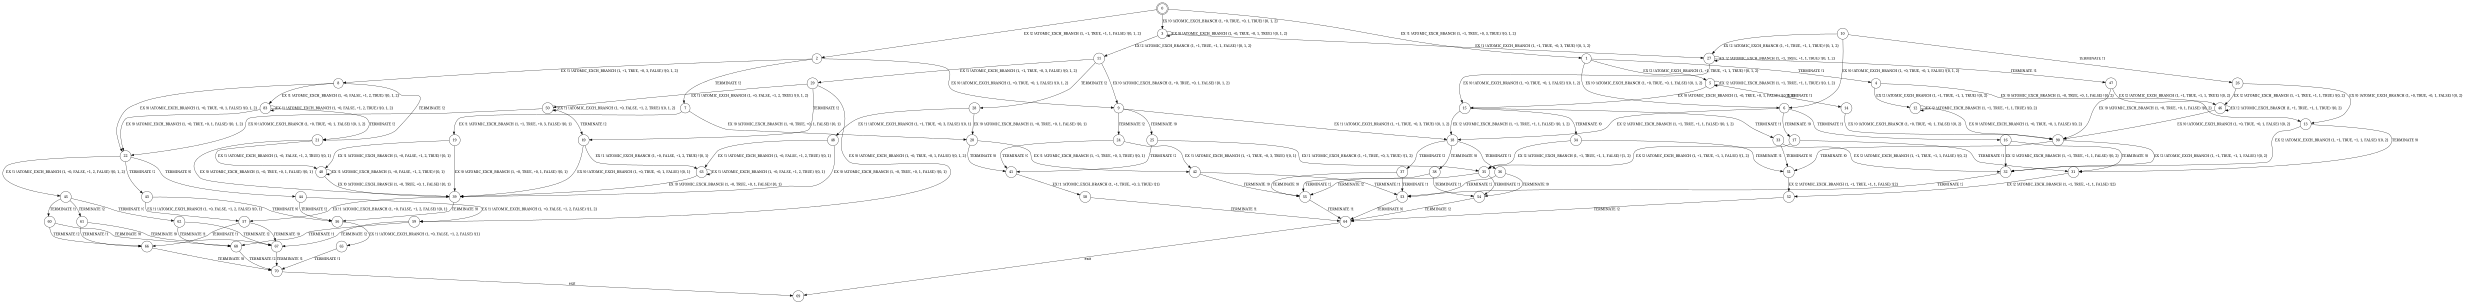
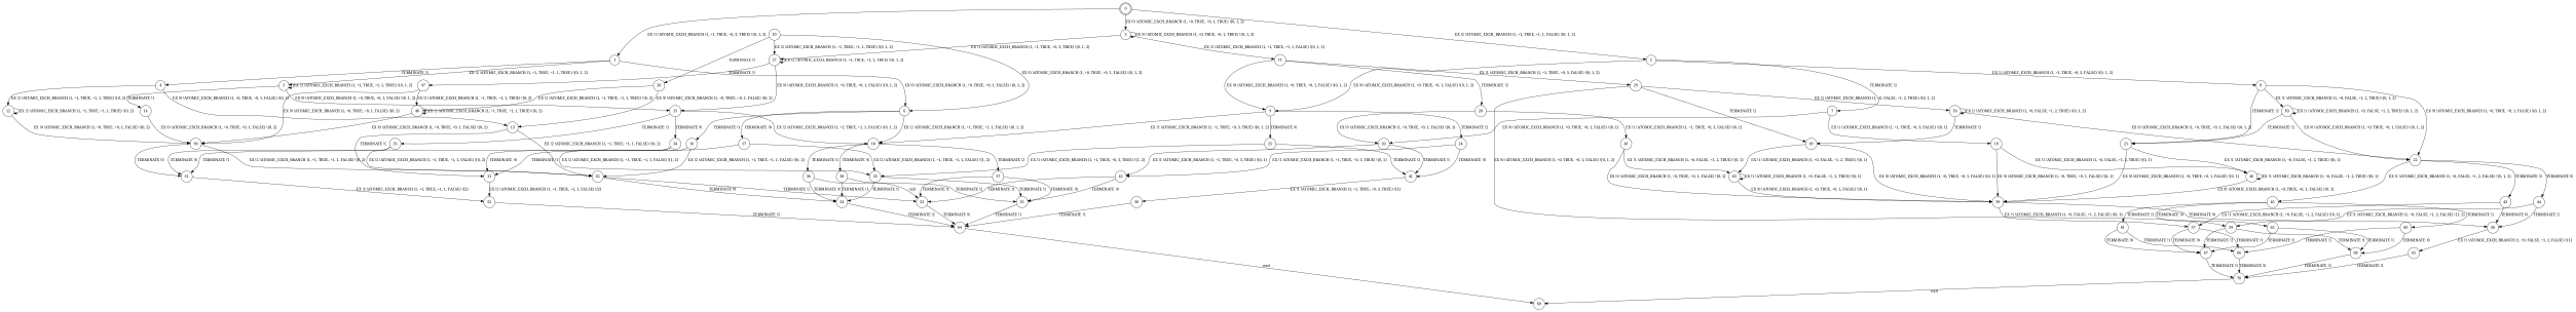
  digraph {
    fontname="Noto Serif"
    node [fontname="Noto Serif" shape=circle]
    edge [fontname="Noto Serif"]
    0 [peripheries=2]
    1
    2
    3
    4
    5
    6
    7
    8
    9
    11
    27
    12
    13
    14
    15
    16
    17
    18
    19
    20
    21
    22
    n24 [label=83]
    24
    25
    10
    26
    28
    29
    n31 [label=90]
    31
    32
    33
    34
    35
    36
    37
    38
    39
    40
    41
    42
    43
    44
    45
    46
    47
    48
    49
    50
    59
    51
    52
    53
    54
    55
    56
    57
    58
    60
    61
    62
    63
    64
    65
    66
    67
    68
    69
    70
    0 -> 1 [label="EX !1 !ATOMIC_EXCH_BRANCH (1, +1, TRUE, +0, 3, TRUE) !{0, 1, 2}"]
    0 -> 2 [label="EX !2 !ATOMIC_EXCH_BRANCH (1, +1, TRUE, +1, 1, FALSE) !{0, 1, 2}"]
    0 -> 3 [label="EX !0 !ATOMIC_EXCH_BRANCH (1, +0, TRUE, +0, 1, TRUE) !{0, 1, 2}"]
    1 -> 4 [label="TERMINATE !1"]
    1 -> 5 [label="EX !2 !ATOMIC_EXCH_BRANCH (1, +1, TRUE, +1, 1, TRUE) !{0, 1, 2}"]
    1 -> 6 [label="EX !0 !ATOMIC_EXCH_BRANCH (1, +0, TRUE, +0, 1, FALSE) !{0, 1, 2}"]
    2 -> 7 [label="TERMINATE !2"]
    2 -> 8 [label="EX !1 !ATOMIC_EXCH_BRANCH (1, +1, TRUE, +0, 3, FALSE) !{0, 1, 2}"]
    2 -> 9 [label="EX !0 !ATOMIC_EXCH_BRANCH (1, +0, TRUE, +0, 1, FALSE) !{0, 1, 2}"]
    3 -> 3 [label="EX !0 !ATOMIC_EXCH_BRANCH (1, +0, TRUE, +0, 1, TRUE) !{0, 1, 2}"]
    3 -> 11 [label="EX !2 !ATOMIC_EXCH_BRANCH (1, +1, TRUE, +1, 1, FALSE) !{0, 1, 2}"]
    3 -> 27 [label="EX !1 !ATOMIC_EXCH_BRANCH (1, +1, TRUE, +0, 3, TRUE) !{0, 1, 2}"]
    4 -> 12 [label="EX !2 !ATOMIC_EXCH_BRANCH (1, +1, TRUE, +1, 1, TRUE) !{0, 2}"]
    4 -> 13 [label="EX !0 !ATOMIC_EXCH_BRANCH (1, +0, TRUE, +0, 1, FALSE) !{0, 2}"]
    5 -> 5 [label="EX !2 !ATOMIC_EXCH_BRANCH (1, +1, TRUE, +1, 1, TRUE) !{0, 1, 2}"]
    5 -> 14 [label="TERMINATE !1"]
    5 -> 15 [label="EX !0 !ATOMIC_EXCH_BRANCH (1, +0, TRUE, +0, 1, FALSE) !{0, 1, 2}"]
    6 -> 16 [label="TERMINATE !1"]
    6 -> 17 [label="TERMINATE !0"]
    6 -> 18 [label="EX !2 !ATOMIC_EXCH_BRANCH (1, +1, TRUE, +1, 1, FALSE) !{0, 1, 2}"]
    7 -> 19 [label="EX !1 !ATOMIC_EXCH_BRANCH (1, +1, TRUE, +0, 3, FALSE) !{0, 1}"]
    7 -> 20 [label="EX !0 !ATOMIC_EXCH_BRANCH (1, +0, TRUE, +0, 1, FALSE) !{0, 1}"]
    8 -> 21 [label="TERMINATE !2"]
    8 -> 22 [label="EX !0 !ATOMIC_EXCH_BRANCH (1, +0, TRUE, +0, 1, FALSE) !{0, 1, 2}"]
    8 -> n24 [label="EX !1 !ATOMIC_EXCH_BRANCH (1, +0, FALSE, +1, 2, TRUE) !{0, 1, 2}"]
    9 -> 18 [label="EX !1 !ATOMIC_EXCH_BRANCH (1, +1, TRUE, +0, 3, TRUE) !{0, 1, 2}"]
    9 -> 24 [label="TERMINATE !2"]
    9 -> 25 [label="TERMINATE !0"]
    11 -> 9 [label="EX !0 !ATOMIC_EXCH_BRANCH (1, +0, TRUE, +0, 1, FALSE) !{0, 1, 2}"]
    11 -> 28 [label="TERMINATE !2"]
    11 -> 29 [label="EX !1 !ATOMIC_EXCH_BRANCH (1, +1, TRUE, +0, 3, FALSE) !{0, 1, 2}"]
    27 -> 27 [label="EX !2 !ATOMIC_EXCH_BRANCH (1, +1, TRUE, +1, 1, TRUE) !{0, 1, 2}"]
    27 -> 15 [label="EX !0 !ATOMIC_EXCH_BRANCH (1, +0, TRUE, +0, 1, FALSE) !{0, 1, 2}"]
    27 -> 47 [label="TERMINATE !1"]
    12 -> 12 [label="EX !2 !ATOMIC_EXCH_BRANCH (1, +1, TRUE, +1, 1, TRUE) !{0, 2}"]
    12 -> n31 [label="EX !0 !ATOMIC_EXCH_BRANCH (1, +0, TRUE, +0, 1, FALSE) !{0, 2}"]
    13 -> 31 [label="TERMINATE !0"]
    13 -> 32 [label="EX !2 !ATOMIC_EXCH_BRANCH (1, +1, TRUE, +1, 1, FALSE) !{0, 2}"]
    14 -> n31 [label="EX !0 !ATOMIC_EXCH_BRANCH (1, +0, TRUE, +0, 1, FALSE) !{0, 2}"]
    15 -> 18 [label="EX !2 !ATOMIC_EXCH_BRANCH (1, +1, TRUE, +1, 1, FALSE) !{0, 1, 2}"]
    15 -> 33 [label="TERMINATE !1"]
    15 -> 34 [label="TERMINATE !0"]
    16 -> 31 [label="TERMINATE !0"]
    16 -> 32 [label="EX !2 !ATOMIC_EXCH_BRANCH (1, +1, TRUE, +1, 1, FALSE) !{0, 2}"]
    17 -> 31 [label="TERMINATE !1"]
    17 -> 35 [label="EX !2 !ATOMIC_EXCH_BRANCH (1, +1, TRUE, +1, 1, FALSE) !{1, 2}"]
    18 -> 36 [label="TERMINATE !1"]
    18 -> 37 [label="TERMINATE !2"]
    18 -> 38 [label="TERMINATE !0"]
    19 -> 39 [label="EX !0 !ATOMIC_EXCH_BRANCH (1, +0, TRUE, +0, 1, FALSE) !{0, 1}"]
    19 -> 40 [label="EX !1 !ATOMIC_EXCH_BRANCH (1, +0, FALSE, +1, 2, TRUE) !{0, 1}"]
    20 -> 41 [label="TERMINATE !0"]
    20 -> 42 [label="EX !1 !ATOMIC_EXCH_BRANCH (1, +1, TRUE, +0, 3, TRUE) !{0, 1}"]
    21 -> 39 [label="EX !0 !ATOMIC_EXCH_BRANCH (1, +0, TRUE, +0, 1, FALSE) !{0, 1}"]
    21 -> 40 [label="EX !1 !ATOMIC_EXCH_BRANCH (1, +0, FALSE, +1, 2, TRUE) !{0, 1}"]
    22 -> 43 [label="TERMINATE !2"]
    22 -> 44 [label="TERMINATE !0"]
    22 -> 45 [label="EX !1 !ATOMIC_EXCH_BRANCH (1, +0, FALSE, +1, 2, FALSE) !{0, 1, 2}"]
    n24 -> 21 [label="TERMINATE !2"]
    n24 -> 22 [label="EX !0 !ATOMIC_EXCH_BRANCH (1, +0, TRUE, +0, 1, FALSE) !{0, 1, 2}"]
    n24 -> n24 [label="EX !1 !ATOMIC_EXCH_BRANCH (1, +0, FALSE, +1, 2, TRUE) !{0, 1, 2}"]
    24 -> 41 [label="TERMINATE !0"]
    24 -> 42 [label="EX !1 !ATOMIC_EXCH_BRANCH (1, +1, TRUE, +0, 3, TRUE) !{0, 1}"]
    25 -> 35 [label="EX !1 !ATOMIC_EXCH_BRANCH (1, +1, TRUE, +0, 3, TRUE) !{1, 2}"]
    25 -> 41 [label="TERMINATE !2"]
    10 -> 6 [label="EX !0 !ATOMIC_EXCH_BRANCH (1, +0, TRUE, +0, 1, FALSE) !{0, 1, 2}"]
    10 -> 27 [label="EX !2 !ATOMIC_EXCH_BRANCH (1, +1, TRUE, +1, 1, TRUE) !{0, 1, 2}"]
    10 -> 26 [label="TERMINATE !1"]
    26 -> 13 [label="EX !0 !ATOMIC_EXCH_BRANCH (1, +0, TRUE, +0, 1, FALSE) !{0, 2}"]
    26 -> 46 [label="EX !2 !ATOMIC_EXCH_BRANCH (1, +1, TRUE, +1, 1, TRUE) !{0, 2}"]
    28 -> 20 [label="EX !0 !ATOMIC_EXCH_BRANCH (1, +0, TRUE, +0, 1, FALSE) !{0, 1}"]
    28 -> 48 [label="EX !1 !ATOMIC_EXCH_BRANCH (1, +1, TRUE, +0, 3, FALSE) !{0, 1}"]
    29 -> 49 [label="TERMINATE !2"]
    29 -> 50 [label="EX !1 !ATOMIC_EXCH_BRANCH (1, +0, FALSE, +1, 2, TRUE) !{0, 1, 2}"]
    29 -> 59 [label="EX !0 !ATOMIC_EXCH_BRANCH (1, +0, TRUE, +0, 1, FALSE) !{0, 1, 2}"]
    n31 -> 32 [label="EX !2 !ATOMIC_EXCH_BRANCH (1, +1, TRUE, +1, 1, FALSE) !{0, 2}"]
    n31 -> 51 [label="TERMINATE !0"]
    31 -> 52 [label="EX !2 !ATOMIC_EXCH_BRANCH (1, +1, TRUE, +1, 1, FALSE) !{2}"]
    32 -> 53 [label="TERMINATE !2"]
+   32 -> 54 [label="TERMINATE !0"]
    33 -> 32 [label="EX !2 !ATOMIC_EXCH_BRANCH (1, +1, TRUE, +1, 1, FALSE) !{0, 2}"]
    33 -> 51 [label="TERMINATE !0"]
    34 -> 35 [label="EX !2 !ATOMIC_EXCH_BRANCH (1, +1, TRUE, +1, 1, FALSE) !{1, 2}"]
    34 -> 51 [label="TERMINATE !1"]
    35 -> 54 [label="TERMINATE !1"]
    35 -> 55 [label="TERMINATE !2"]
-   36 -> 53 [label="TERMINATE !2"]
+   36 -> 53 [label=exit]
    36 -> 54 [label="TERMINATE !0"]
    37 -> 53 [label="TERMINATE !1"]
    37 -> 55 [label="TERMINATE !0"]
    38 -> 54 [label="TERMINATE !1"]
    38 -> 55 [label="TERMINATE !2"]
    39 -> 56 [label="TERMINATE !0"]
    39 -> 57 [label="EX !1 !ATOMIC_EXCH_BRANCH (1, +0, FALSE, +1, 2, FALSE) !{0, 1}"]
    40 -> 39 [label="EX !0 !ATOMIC_EXCH_BRANCH (1, +0, TRUE, +0, 1, FALSE) !{0, 1}"]
    40 -> 40 [label="EX !1 !ATOMIC_EXCH_BRANCH (1, +0, FALSE, +1, 2, TRUE) !{0, 1}"]
    41 -> 58 [label="EX !1 !ATOMIC_EXCH_BRANCH (1, +1, TRUE, +0, 3, TRUE) !{1}"]
    42 -> 53 [label="TERMINATE !1"]
    42 -> 55 [label="TERMINATE !0"]
    43 -> 56 [label="TERMINATE !0"]
    43 -> 57 [label="EX !1 !ATOMIC_EXCH_BRANCH (1, +0, FALSE, +1, 2, FALSE) !{0, 1}"]
    44 -> 59 [label="EX !1 !ATOMIC_EXCH_BRANCH (1, +0, FALSE, +1, 2, FALSE) !{1, 2}"]
    44 -> 56 [label="TERMINATE !2"]
    45 -> 60 [label="TERMINATE !1"]
    45 -> 61 [label="TERMINATE !2"]
    45 -> 62 [label="TERMINATE !0"]
    46 -> n31 [label="EX !0 !ATOMIC_EXCH_BRANCH (1, +0, TRUE, +0, 1, FALSE) !{0, 2}"]
    46 -> 46 [label="EX !2 !ATOMIC_EXCH_BRANCH (1, +1, TRUE, +1, 1, TRUE) !{0, 2}"]
    47 -> n31 [label="EX !0 !ATOMIC_EXCH_BRANCH (1, +0, TRUE, +0, 1, FALSE) !{0, 2}"]
    47 -> 46 [label="EX !2 !ATOMIC_EXCH_BRANCH (1, +1, TRUE, +1, 1, TRUE) !{0, 2}"]
    48 -> 39 [label="EX !0 !ATOMIC_EXCH_BRANCH (1, +0, TRUE, +0, 1, FALSE) !{0, 1}"]
    48 -> 63 [label="EX !1 !ATOMIC_EXCH_BRANCH (1, +0, FALSE, +1, 2, TRUE) !{0, 1}"]
    49 -> 39 [label="EX !0 !ATOMIC_EXCH_BRANCH (1, +0, TRUE, +0, 1, FALSE) !{0, 1}"]
    49 -> 63 [label="EX !1 !ATOMIC_EXCH_BRANCH (1, +0, FALSE, +1, 2, TRUE) !{0, 1}"]
    50 -> 22 [label="EX !0 !ATOMIC_EXCH_BRANCH (1, +0, TRUE, +0, 1, FALSE) !{0, 1, 2}"]
    50 -> 49 [label="TERMINATE !2"]
    50 -> 50 [label="EX !1 !ATOMIC_EXCH_BRANCH (1, +0, FALSE, +1, 2, TRUE) !{0, 1, 2}"]
    59 -> 67 [label="TERMINATE !2"]
    59 -> 68 [label="TERMINATE !1"]
    51 -> 52 [label="EX !2 !ATOMIC_EXCH_BRANCH (1, +1, TRUE, +1, 1, FALSE) !{2}"]
    52 -> 64 [label="TERMINATE !2"]
    53 -> 64 [label="TERMINATE !0"]
    54 -> 64 [label="TERMINATE !2"]
    55 -> 64 [label="TERMINATE !1"]
    56 -> 65 [label="EX !1 !ATOMIC_EXCH_BRANCH (1, +0, FALSE, +1, 2, FALSE) !{1}"]
    57 -> 66 [label="TERMINATE !1"]
    57 -> 67 [label="TERMINATE !0"]
    58 -> 64 [label="TERMINATE !1"]
    60 -> 66 [label="TERMINATE !2"]
    60 -> 68 [label="TERMINATE !0"]
    61 -> 66 [label="TERMINATE !1"]
    61 -> 67 [label="TERMINATE !0"]
    62 -> 67 [label="TERMINATE !2"]
    62 -> 68 [label="TERMINATE !1"]
    63 -> 39 [label="EX !0 !ATOMIC_EXCH_BRANCH (1, +0, TRUE, +0, 1, FALSE) !{0, 1}"]
    63 -> 63 [label="EX !1 !ATOMIC_EXCH_BRANCH (1, +0, FALSE, +1, 2, TRUE) !{0, 1}"]
    64 -> 69 [label=exit]
    65 -> 70 [label="TERMINATE !1"]
    66 -> 70 [label="TERMINATE !0"]
    67 -> 70 [label="TERMINATE !1"]
    68 -> 70 [label="TERMINATE !2"]
    70 -> 69 [label=exit]
  }
